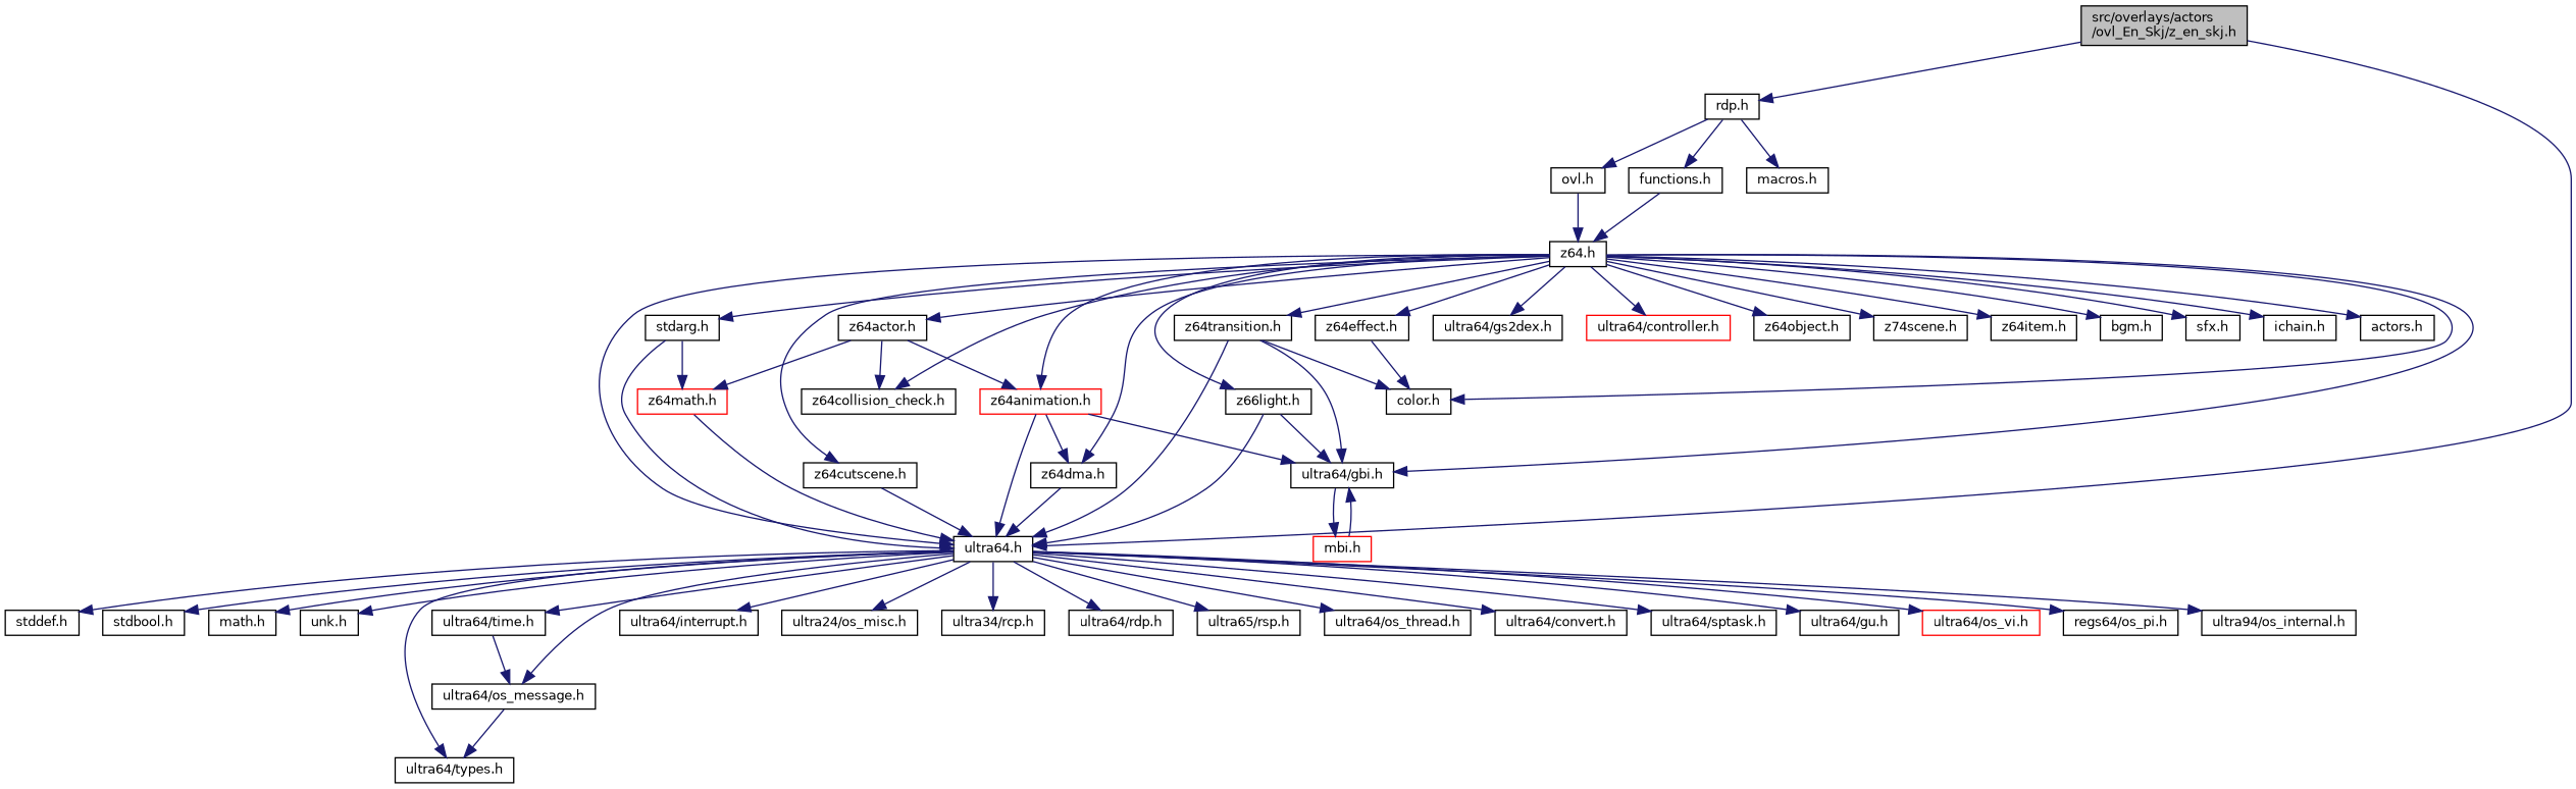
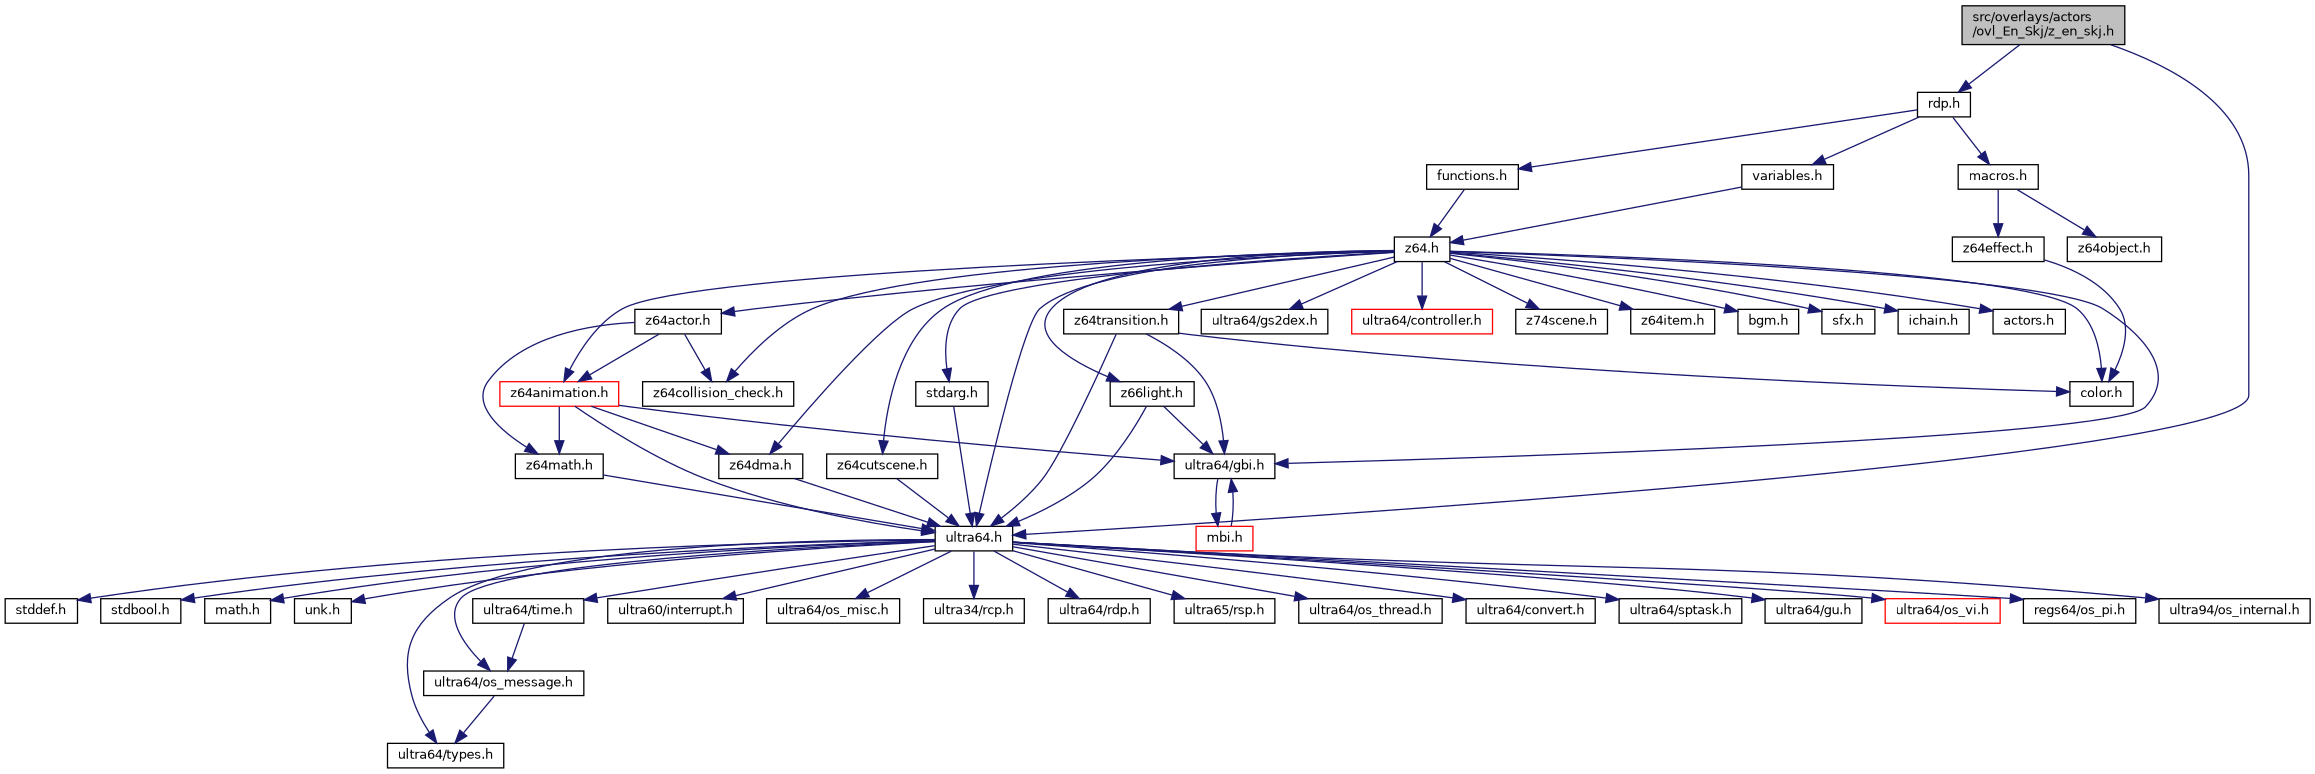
  digraph {
    node [color=black fillcolor=white fontname=Helvetica fontsize=10 shape=record style=filled]
    edge [color=midnightblue fontname=Helvetica fontsize=10 labelfontname=Helvetica labelfontsize=10 style=solid]
    n1 [fillcolor=grey75 fontcolor=black height=0.2 label="src/overlays/actors\l/ovl_En_Skj/z_en_skj.h" width=0.4]
    n2 [height=0.2 label="ultra64.h" width=0.4]
    n3 [height=0.2 label="rdp.h" width=0.4]
    n4 [height=0.2 label="stddef.h" width=0.4]
    n5 [height=0.2 label="stdbool.h" width=0.4]
    n6 [height=0.2 label="math.h" width=0.4]
    n7 [height=0.2 label="unk.h" width=0.4]
    n8 [height=0.2 label="ultra64/types.h" width=0.4]
-   n9 [height=0.2 label="ultra64/interrupt.h" width=0.4]
-   n10 [height=0.2 label="ultra24/os_misc.h" width=0.4]
+   n9 [height=0.2 label="ultra60/interrupt.h" width=0.4]
+   n10 [height=0.2 label="ultra64/os_misc.h" width=0.4]
    n11 [height=0.2 label="ultra34/rcp.h" width=0.4]
    n12 [height=0.2 label="ultra64/rdp.h" width=0.4]
    n13 [height=0.2 label="ultra65/rsp.h" width=0.4]
    n14 [height=0.2 label="ultra64/os_thread.h" width=0.4]
    n15 [height=0.2 label="ultra64/convert.h" width=0.4]
    n16 [height=0.2 label="ultra64/time.h" width=0.4]
    n17 [height=0.2 label="ultra64/os_message.h" width=0.4]
    n18 [height=0.2 label="ultra64/sptask.h" width=0.4]
    n19 [height=0.2 label="ultra64/gu.h" width=0.4]
    n20 [color=red height=0.2 label="ultra64/os_vi.h" width=0.4]
    n21 [height=0.2 label="regs64/os_pi.h" width=0.4]
    n22 [height=0.2 label="ultra94/os_internal.h" width=0.4]
    n23 [height=0.2 label="functions.h" width=0.4]
-   n24 [height=0.2 label="ovl.h" width=0.4]
+   n24 [height=0.2 label="variables.h" width=0.4]
    n25 [height=0.2 label="macros.h" width=0.4]
    n26 [height=0.2 label="z64.h" width=0.4]
    n27 [height=0.2 label="ultra64/gbi.h" width=0.4]
    n28 [height=0.2 label="ultra64/gs2dex.h" width=0.4]
    n29 [color=red height=0.2 label="ultra64/controller.h" width=0.4]
    n30 [height=0.2 label="z66light.h" width=0.4]
    n31 [height=0.2 label="z64actor.h" width=0.4]
    n32 [color=red height=0.2 label="z64animation.h" width=0.4]
    n33 [height=0.2 label="z64dma.h" width=0.4]
    n34 [height=0.2 label="z64collision_check.h" width=0.4]
    n35 [height=0.2 label="z64object.h" width=0.4]
    n36 [height=0.2 label="z64cutscene.h" width=0.4]
    n37 [height=0.2 label="z74scene.h" width=0.4]
    n38 [height=0.2 label="z64effect.h" width=0.4]
    n39 [height=0.2 label="color.h" width=0.4]
    n40 [height=0.2 label="z64item.h" width=0.4]
    n41 [height=0.2 label="z64transition.h" width=0.4]
    n42 [height=0.2 label="bgm.h" width=0.4]
    n43 [height=0.2 label="sfx.h" width=0.4]
    n44 [height=0.2 label="ichain.h" width=0.4]
    n45 [height=0.2 label="stdarg.h" width=0.4]
    n46 [height=0.2 label="actors.h" width=0.4]
    n47 [color=red height=0.2 label="mbi.h" width=0.4]
-   n48 [color=red height=0.2 label="z64math.h" width=0.4]
+   n48 [height=0.2 label="z64math.h" width=0.4]
    n1 -> n2
    n1 -> n3
    n2 -> n4
    n2 -> n5
    n2 -> n6
    n2 -> n7
    n2 -> n8
    n2 -> n9
    n2 -> n10
    n2 -> n11
    n2 -> n12
    n2 -> n13
    n2 -> n14
    n2 -> n15
    n2 -> n16
    n2 -> n17
    n2 -> n18
    n2 -> n19
    n2 -> n20
    n2 -> n21
    n2 -> n22
    n3 -> n23
    n3 -> n24
    n3 -> n25
    n16 -> n17
    n17 -> n8
    n23 -> n26
    n24 -> n26
    n26 -> n2
    n26 -> n27
    n26 -> n28
    n26 -> n29
    n26 -> n30
    n26 -> n31
    n26 -> n32
    n26 -> n33
    n26 -> n34
-   n26 -> n35
+   n25 -> n35
    n26 -> n36
    n26 -> n37
-   n26 -> n38
+   n25 -> n38
    n26 -> n39
    n26 -> n40
    n26 -> n41
    n26 -> n42
    n26 -> n43
    n26 -> n44
    n26 -> n45
    n26 -> n46
    n27 -> n47
    n30 -> n2
    n30 -> n27
    n31 -> n32
    n31 -> n34
    n31 -> n48
    n32 -> n2
    n32 -> n27
    n32 -> n33
-   n45 -> n48
+   n32 -> n48
    n33 -> n2
    n36 -> n2
    n38 -> n39
    n41 -> n2
    n41 -> n27
    n41 -> n39
    n45 -> n2
    n47 -> n27
    n48 -> n2
  }
